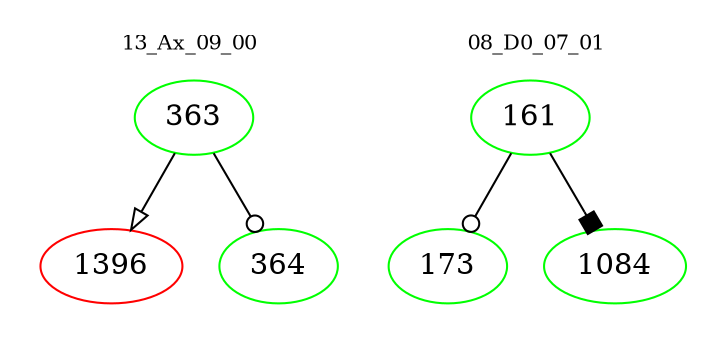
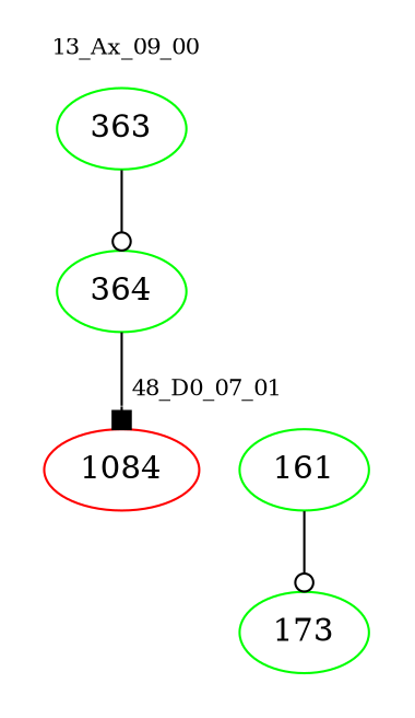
  digraph {
    node [color=green]
    edge [arrowhead=odot color=black]
    n1 [label=363]
-   n2 [color=red label=1396]
    n3 [label=364]
    n4 [label=161]
    n5 [label=173]
-   n6 [label=1084]
+   n6 [color=red label=1084]
    subgraph cluster_1 {
      color=white
      fontsize=10
      label="13_Ax_09_00"
      n1
-     n2
      n3
    }
    subgraph cluster_2 {
      color=white
      fontsize=10
-     label="08_D0_07_01"
+     label="48_D0_07_01"
      n4
      n5
      n6
    }
-   n1 -> n2 [arrowhead=onormal]
    n1 -> n3
    n4 -> n5
-   n4 -> n6 [arrowhead=box]
+   n3 -> n6 [arrowhead=box]
  }
